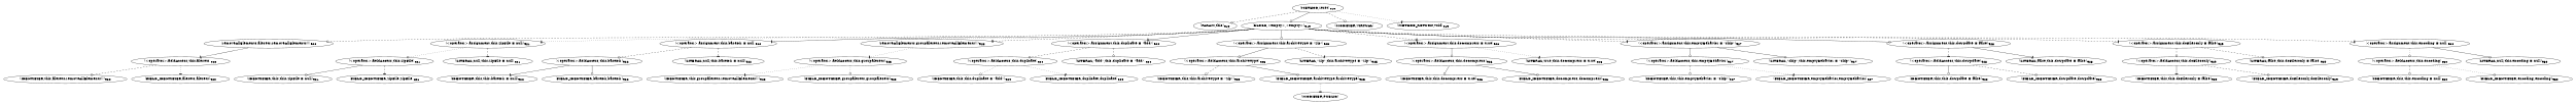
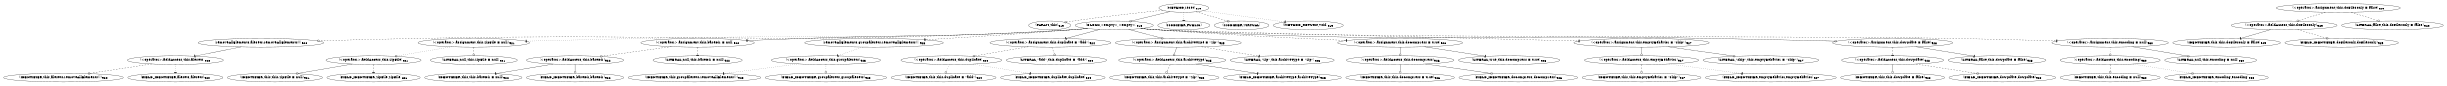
  digraph {
    edge [arrowhead=odot style=dashed]
    n1 [label=<(METHOD,reset)<SUB>919</SUB>>]
    n2 [label=<(PARAM,this)<SUB>919</SUB>>]
    n3 [label=<(BLOCK,&lt;empty&gt;,&lt;empty&gt;)<SUB>919</SUB>>]
    n4 [label=<(MODIFIER,PUBLIC)>]
    n5 [label=<(MODIFIER,VIRTUAL)>]
    n6 [label=<(METHOD_RETURN,void)<SUB>919</SUB>>]
    n7 [label=<(removeAllElements,filesets.removeAllElements())<SUB>920</SUB>>]
    n8 [label=<(&lt;operator&gt;.assignment,this.zipFile = null)<SUB>921</SUB>>]
    n9 [label=<(&lt;operator&gt;.assignment,this.baseDir = null)<SUB>922</SUB>>]
    n10 [label=<(removeAllElements,groupfilesets.removeAllElements())<SUB>923</SUB>>]
    n11 [label=<(&lt;operator&gt;.assignment,this.duplicate = &quot;add&quot;)<SUB>924</SUB>>]
    n12 [label=<(&lt;operator&gt;.assignment,this.archiveType = &quot;zip&quot;)<SUB>925</SUB>>]
    n13 [label=<(&lt;operator&gt;.assignment,this.doCompress = true)<SUB>926</SUB>>]
    n14 [label=<(&lt;operator&gt;.assignment,this.emptyBehavior = &quot;skip&quot;)<SUB>927</SUB>>]
    n15 [label=<(&lt;operator&gt;.assignment,this.doUpdate = false)<SUB>928</SUB>>]
    n16 [label=<(&lt;operator&gt;.assignment,this.doFilesonly = false)<SUB>929</SUB>>]
    n17 [label=<(&lt;operator&gt;.assignment,this.encoding = null)<SUB>930</SUB>>]
    n18 [label=<(&lt;operator&gt;.fieldAccess,this.filesets)<SUB>920</SUB>>]
    n19 [label=<(&lt;operator&gt;.fieldAccess,this.zipFile)<SUB>921</SUB>>]
    n20 [label=<(LITERAL,null,this.zipFile = null)<SUB>921</SUB>>]
    n21 [label=<(&lt;operator&gt;.fieldAccess,this.baseDir)<SUB>922</SUB>>]
    n22 [label=<(LITERAL,null,this.baseDir = null)<SUB>922</SUB>>]
    n23 [label=<(&lt;operator&gt;.fieldAccess,this.groupfilesets)<SUB>923</SUB>>]
    n24 [label=<(&lt;operator&gt;.fieldAccess,this.duplicate)<SUB>924</SUB>>]
    n25 [label=<(LITERAL,&quot;add&quot;,this.duplicate = &quot;add&quot;)<SUB>924</SUB>>]
    n26 [label=<(&lt;operator&gt;.fieldAccess,this.archiveType)<SUB>925</SUB>>]
    n27 [label=<(LITERAL,&quot;zip&quot;,this.archiveType = &quot;zip&quot;)<SUB>925</SUB>>]
    n28 [label=<(&lt;operator&gt;.fieldAccess,this.doCompress)<SUB>926</SUB>>]
    n29 [label=<(LITERAL,true,this.doCompress = true)<SUB>926</SUB>>]
    n30 [label=<(&lt;operator&gt;.fieldAccess,this.emptyBehavior)<SUB>927</SUB>>]
    n31 [label=<(LITERAL,&quot;skip&quot;,this.emptyBehavior = &quot;skip&quot;)<SUB>927</SUB>>]
    n32 [label=<(&lt;operator&gt;.fieldAccess,this.doUpdate)<SUB>928</SUB>>]
    n33 [label=<(LITERAL,false,this.doUpdate = false)<SUB>928</SUB>>]
    n34 [label=<(&lt;operator&gt;.fieldAccess,this.doFilesonly)<SUB>929</SUB>>]
    n35 [label=<(LITERAL,false,this.doFilesonly = false)<SUB>929</SUB>>]
    n36 [label=<(&lt;operator&gt;.fieldAccess,this.encoding)<SUB>930</SUB>>]
    n37 [label=<(LITERAL,null,this.encoding = null)<SUB>930</SUB>>]
    n38 [label=<(IDENTIFIER,this,filesets.removeAllElements())<SUB>920</SUB>>]
    n39 [label=<(FIELD_IDENTIFIER,filesets,filesets)<SUB>920</SUB>>]
    n40 [label=<(IDENTIFIER,this,this.zipFile = null)<SUB>921</SUB>>]
    n41 [label=<(FIELD_IDENTIFIER,zipFile,zipFile)<SUB>821</SUB>>]
    n42 [label=<(IDENTIFIER,this,this.baseDir = null)<SUB>922</SUB>>]
    n43 [label=<(FIELD_IDENTIFIER,baseDir,baseDir)<SUB>922</SUB>>]
    n44 [label=<(IDENTIFIER,this,groupfilesets.removeAllElements())<SUB>923</SUB>>]
    n45 [label=<(FIELD_IDENTIFIER,groupfilesets,groupfilesets)<SUB>923</SUB>>]
    n46 [label=<(IDENTIFIER,this,this.duplicate = &quot;add&quot;)<SUB>924</SUB>>]
    n47 [label=<(FIELD_IDENTIFIER,duplicate,duplicate)<SUB>924</SUB>>]
    n48 [label=<(IDENTIFIER,this,this.archiveType = &quot;zip&quot;)<SUB>925</SUB>>]
    n49 [label=<(FIELD_IDENTIFIER,archiveType,archiveType)<SUB>925</SUB>>]
    n50 [label=<(IDENTIFIER,this,this.doCompress = true)<SUB>926</SUB>>]
    n51 [label=<(FIELD_IDENTIFIER,doCompress,doCompress)<SUB>926</SUB>>]
    n52 [label=<(IDENTIFIER,this,this.emptyBehavior = &quot;skip&quot;)<SUB>927</SUB>>]
    n53 [label=<(FIELD_IDENTIFIER,emptyBehavior,emptyBehavior)<SUB>927</SUB>>]
    n54 [label=<(IDENTIFIER,this,this.doUpdate = false)<SUB>928</SUB>>]
    n55 [label=<(FIELD_IDENTIFIER,doUpdate,doUpdate)<SUB>928</SUB>>]
    n56 [label=<(IDENTIFIER,this,this.doFilesonly = false)<SUB>929</SUB>>]
    n57 [label=<(FIELD_IDENTIFIER,doFilesonly,doFilesonly)<SUB>929</SUB>>]
    n58 [label=<(IDENTIFIER,this,this.encoding = null)<SUB>930</SUB>>]
    n59 [label=<(FIELD_IDENTIFIER,encoding,encoding)<SUB>930</SUB>>]
    n1 -> n2
    n1 -> n3 [style=solid]
-   n49 -> n4 [arrowhead=tee style=dotted]
+   n1 -> n4 [arrowhead=tee style=dotted]
    n1 -> n5
    n1 -> n6 [arrowhead=tee style=dotted]
    n3 -> n7
    n3 -> n8 [arrowhead=tee style=dotted]
    n3 -> n9 [arrowhead=tee style=solid]
    n3 -> n10 [arrowhead=tee]
    n3 -> n11 [arrowhead=tee style=solid]
    n3 -> n12 [style=solid]
    n3 -> n13 [arrowhead=tee]
    n3 -> n14 [arrowhead=tee]
    n3 -> n15 [style=solid]
-   n3 -> n16 [arrowhead=tee]
    n3 -> n17 [arrowhead=tee]
    n7 -> n18 [arrowhead=tee style=solid]
    n8 -> n19 [style=dotted]
-   n8 -> n20 [arrowhead=tee]
+   n8 -> n20
    n9 -> n21
    n9 -> n22 [arrowhead=tee]
    n10 -> n23 [arrowhead=tee style=dotted]
    n11 -> n24
    n11 -> n25
    n12 -> n26 [style=solid]
    n12 -> n27 [arrowhead=tee]
    n13 -> n28 [style=solid]
-   n13 -> n29 [arrowhead=tee style=dotted]
+   n13 -> n29 [arrowhead=tee style=solid]
    n14 -> n30 [style=solid]
    n14 -> n31 [style=solid]
    n15 -> n32 [arrowhead=tee]
    n15 -> n33 [arrowhead=tee style=solid]
    n16 -> n34
    n16 -> n35
    n17 -> n36 [style=dotted]
    n17 -> n37 [style=solid]
    n18 -> n38
    n18 -> n39 [arrowhead=tee style=dotted]
    n19 -> n40 [style=solid]
    n19 -> n41 [arrowhead=tee]
    n21 -> n42 [arrowhead=tee style=solid]
    n21 -> n43 [style=solid]
    n23 -> n44 [arrowhead=tee style=dotted]
    n23 -> n45 [style=dotted]
    n24 -> n46 [style=dotted]
    n24 -> n47 [arrowhead=tee style=dotted]
    n26 -> n48
-   n26 -> n49 [style=solid]
+   n26 -> n49 [arrowhead=tee style=solid]
    n28 -> n50 [style=solid]
    n28 -> n51 [style=solid]
    n30 -> n52
    n30 -> n53 [arrowhead=tee style=dotted]
    n32 -> n54 [style=solid]
    n32 -> n55
    n34 -> n56 [arrowhead=tee style=solid]
    n34 -> n57
    n36 -> n58
    n36 -> n59 [style=dotted]
  }
